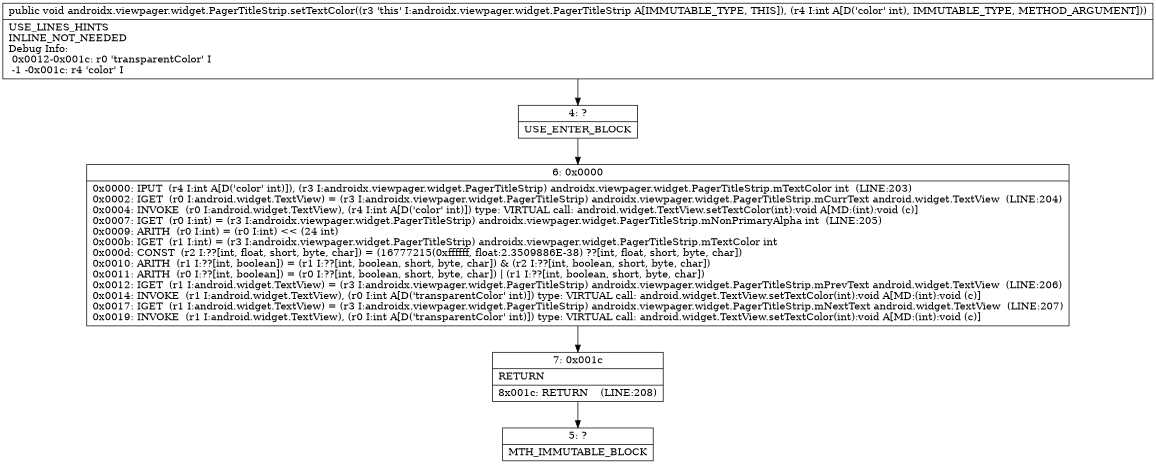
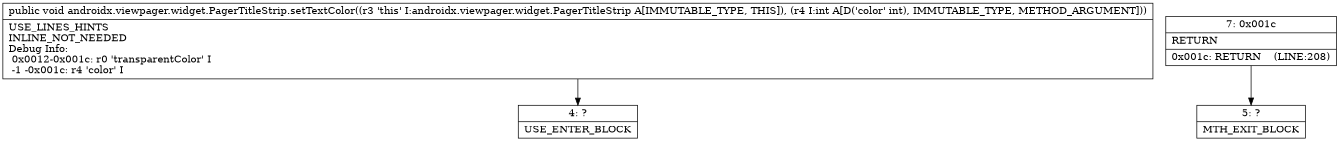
  digraph {
    node [shape=record]
    n1 [label="{4\:\ ?|USE_ENTER_BLOCK\l}"]
-   n2 [label="{6\:\ 0x0000|0x0000: IPUT  (r4 I:int A[D('color' int)]), (r3 I:androidx.viewpager.widget.PagerTitleStrip) androidx.viewpager.widget.PagerTitleStrip.mTextColor int  (LINE:203)\l0x0002: IGET  (r0 I:android.widget.TextView) = (r3 I:androidx.viewpager.widget.PagerTitleStrip) androidx.viewpager.widget.PagerTitleStrip.mCurrText android.widget.TextView  (LINE:204)\l0x0004: INVOKE  (r0 I:android.widget.TextView), (r4 I:int A[D('color' int)]) type: VIRTUAL call: android.widget.TextView.setTextColor(int):void A[MD:(int):void (c)]\l0x0007: IGET  (r0 I:int) = (r3 I:androidx.viewpager.widget.PagerTitleStrip) androidx.viewpager.widget.PagerTitleStrip.mNonPrimaryAlpha int  (LINE:205)\l0x0009: ARITH  (r0 I:int) = (r0 I:int) \<\< (24 int) \l0x000b: IGET  (r1 I:int) = (r3 I:androidx.viewpager.widget.PagerTitleStrip) androidx.viewpager.widget.PagerTitleStrip.mTextColor int \l0x000d: CONST  (r2 I:??[int, float, short, byte, char]) = (16777215(0xffffff, float:2.3509886E\-38) ??[int, float, short, byte, char]) \l0x0010: ARITH  (r1 I:??[int, boolean]) = (r1 I:??[int, boolean, short, byte, char]) & (r2 I:??[int, boolean, short, byte, char]) \l0x0011: ARITH  (r0 I:??[int, boolean]) = (r0 I:??[int, boolean, short, byte, char]) \| (r1 I:??[int, boolean, short, byte, char]) \l0x0012: IGET  (r1 I:android.widget.TextView) = (r3 I:androidx.viewpager.widget.PagerTitleStrip) androidx.viewpager.widget.PagerTitleStrip.mPrevText android.widget.TextView  (LINE:206)\l0x0014: INVOKE  (r1 I:android.widget.TextView), (r0 I:int A[D('transparentColor' int)]) type: VIRTUAL call: android.widget.TextView.setTextColor(int):void A[MD:(int):void (c)]\l0x0017: IGET  (r1 I:android.widget.TextView) = (r3 I:androidx.viewpager.widget.PagerTitleStrip) androidx.viewpager.widget.PagerTitleStrip.mNextText android.widget.TextView  (LINE:207)\l0x0019: INVOKE  (r1 I:android.widget.TextView), (r0 I:int A[D('transparentColor' int)]) type: VIRTUAL call: android.widget.TextView.setTextColor(int):void A[MD:(int):void (c)]\l}"]
-   n3 [label="{7\:\ 0x001c|RETURN\l|8x001c: RETURN    (LINE:208)\l}"]
-   n4 [label="{5\:\ ?|MTH_IMMUTABLE_BLOCK\l}"]
+   n3 [label="{7\:\ 0x001c|RETURN\l|0x001c: RETURN    (LINE:208)\l}"]
+   n4 [label="{5\:\ ?|MTH_EXIT_BLOCK\l}"]
    n5 [label="{public void androidx.viewpager.widget.PagerTitleStrip.setTextColor((r3 'this' I:androidx.viewpager.widget.PagerTitleStrip A[IMMUTABLE_TYPE, THIS]), (r4 I:int A[D('color' int), IMMUTABLE_TYPE, METHOD_ARGUMENT]))  | USE_LINES_HINTS\lINLINE_NOT_NEEDED\lDebug Info:\l  0x0012\-0x001c: r0 'transparentColor' I\l  \-1 \-0x001c: r4 'color' I\l}"]
-   n1 -> n2
-   n2 -> n3
    n3 -> n4
    n5 -> n1
  }
